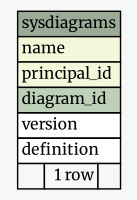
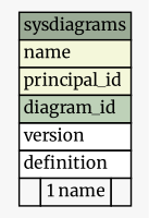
  digraph {
    bgcolor="#f7f7f7"
    fontname=Merriweather
    fontsize=11
    nodesep=0.18
    rankdir=RL
    ranksep=0.46
-   n1 [fontname=Merriweather fontsize=11 label=<     <TABLE BORDER="0" CELLBORDER="1" CELLSPACING="0" BGCOLOR="#ffffff">       <TR><TD COLSPAN="3" BGCOLOR="#9bab96" ALIGN="CENTER">sysdiagrams</TD></TR>       <TR><TD PORT="name" COLSPAN="3" BGCOLOR="#f4f7da" ALIGN="LEFT">name</TD></TR>       <TR><TD PORT="principal_id" COLSPAN="3" BGCOLOR="#f4f7da" ALIGN="LEFT">principal_id</TD></TR>       <TR><TD PORT="diagram_id" COLSPAN="3" BGCOLOR="#bed1b8" ALIGN="LEFT">diagram_id</TD></TR>       <TR><TD PORT="version" COLSPAN="3" ALIGN="LEFT">version</TD></TR>       <TR><TD PORT="definition" COLSPAN="3" ALIGN="LEFT">definition</TD></TR>       <TR><TD ALIGN="LEFT" BGCOLOR="#f7f7f7">  </TD><TD ALIGN="RIGHT" BGCOLOR="#f7f7f7">1 row</TD><TD ALIGN="RIGHT" BGCOLOR="#f7f7f7">  </TD></TR>     </TABLE>> shape=plaintext]
+   n1 [fontname=Merriweather fontsize=11 label=<     <TABLE BORDER="0" CELLBORDER="1" CELLSPACING="0" BGCOLOR="#ffffff">       <TR><TD COLSPAN="3" BGCOLOR="#9bab96" ALIGN="CENTER">sysdiagrams</TD></TR>       <TR><TD PORT="name" COLSPAN="3" BGCOLOR="#f4f7da" ALIGN="LEFT">name</TD></TR>       <TR><TD PORT="principal_id" COLSPAN="3" BGCOLOR="#f4f7da" ALIGN="LEFT">principal_id</TD></TR>       <TR><TD PORT="diagram_id" COLSPAN="3" BGCOLOR="#bed1b8" ALIGN="LEFT">diagram_id</TD></TR>       <TR><TD PORT="version" COLSPAN="3" ALIGN="LEFT">version</TD></TR>       <TR><TD PORT="definition" COLSPAN="3" ALIGN="LEFT">definition</TD></TR>       <TR><TD ALIGN="LEFT" BGCOLOR="#f7f7f7">  </TD><TD ALIGN="RIGHT" BGCOLOR="#f7f7f7">1 name</TD><TD ALIGN="RIGHT" BGCOLOR="#f7f7f7">  </TD></TR>     </TABLE>> shape=plaintext]
  }
